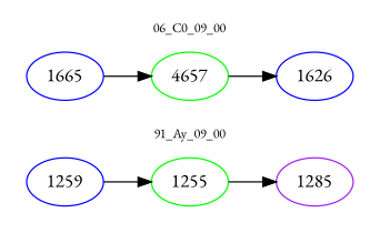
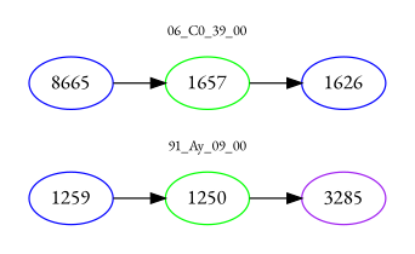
  digraph {
    fontname="EB Garamond"
    rankdir=LR
    node [color=blue fontname="EB Garamond"]
    edge [color=black fontname="EB Garamond"]
    n1 [label=1259]
-   n2 [color=green label=1255]
-   n3 [color=purple label=1285]
-   n4 [label=1665]
-   n5 [color=green label=4657]
+   n2 [color=green label=1250]
+   n3 [color=purple label=3285]
+   n4 [label=8665]
+   n5 [color=green label=1657]
    n6 [label=1626]
    subgraph cluster_1 {
      color=white
      fontsize=10
      label="91_Ay_09_00"
      n1
      n2
      n3
    }
    subgraph cluster_2 {
      color=white
      fontsize=10
-     label="06_C0_09_00"
+     label="06_C0_39_00"
      n4
      n5
      n6
    }
    n1 -> n2
    n2 -> n3
    n4 -> n5
    n5 -> n6
  }
